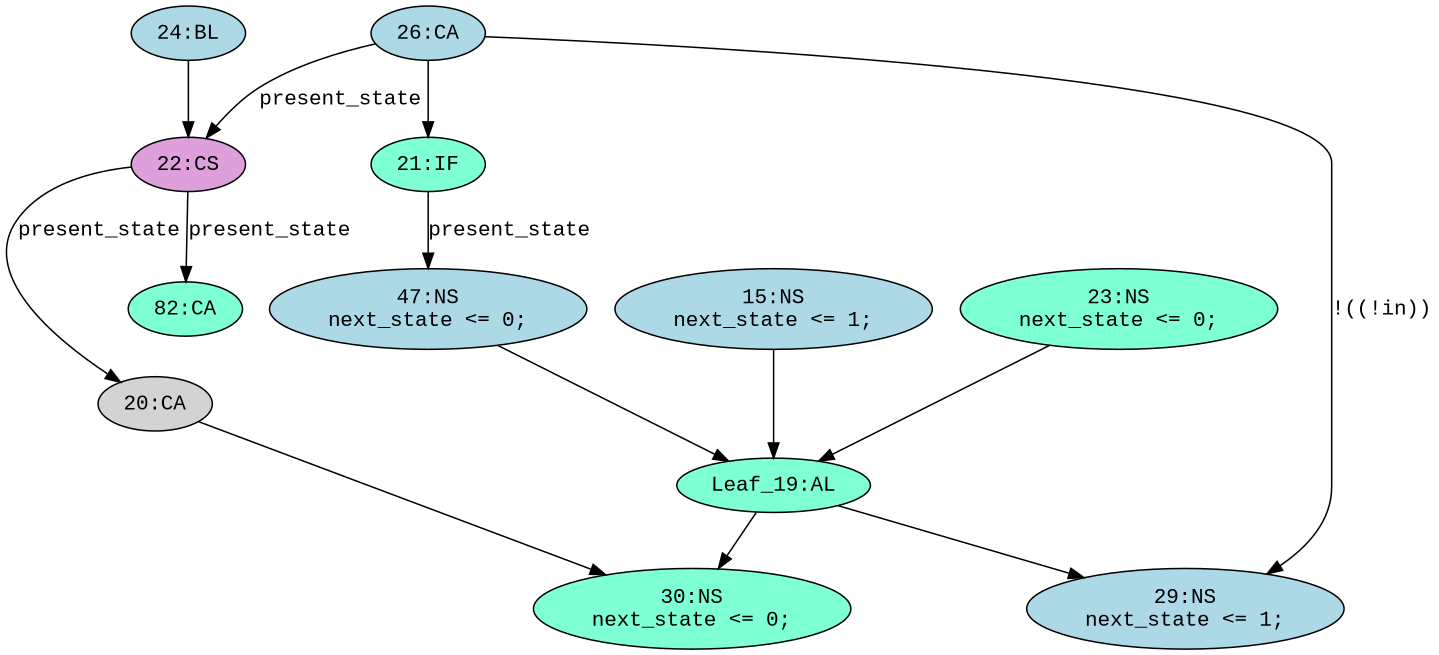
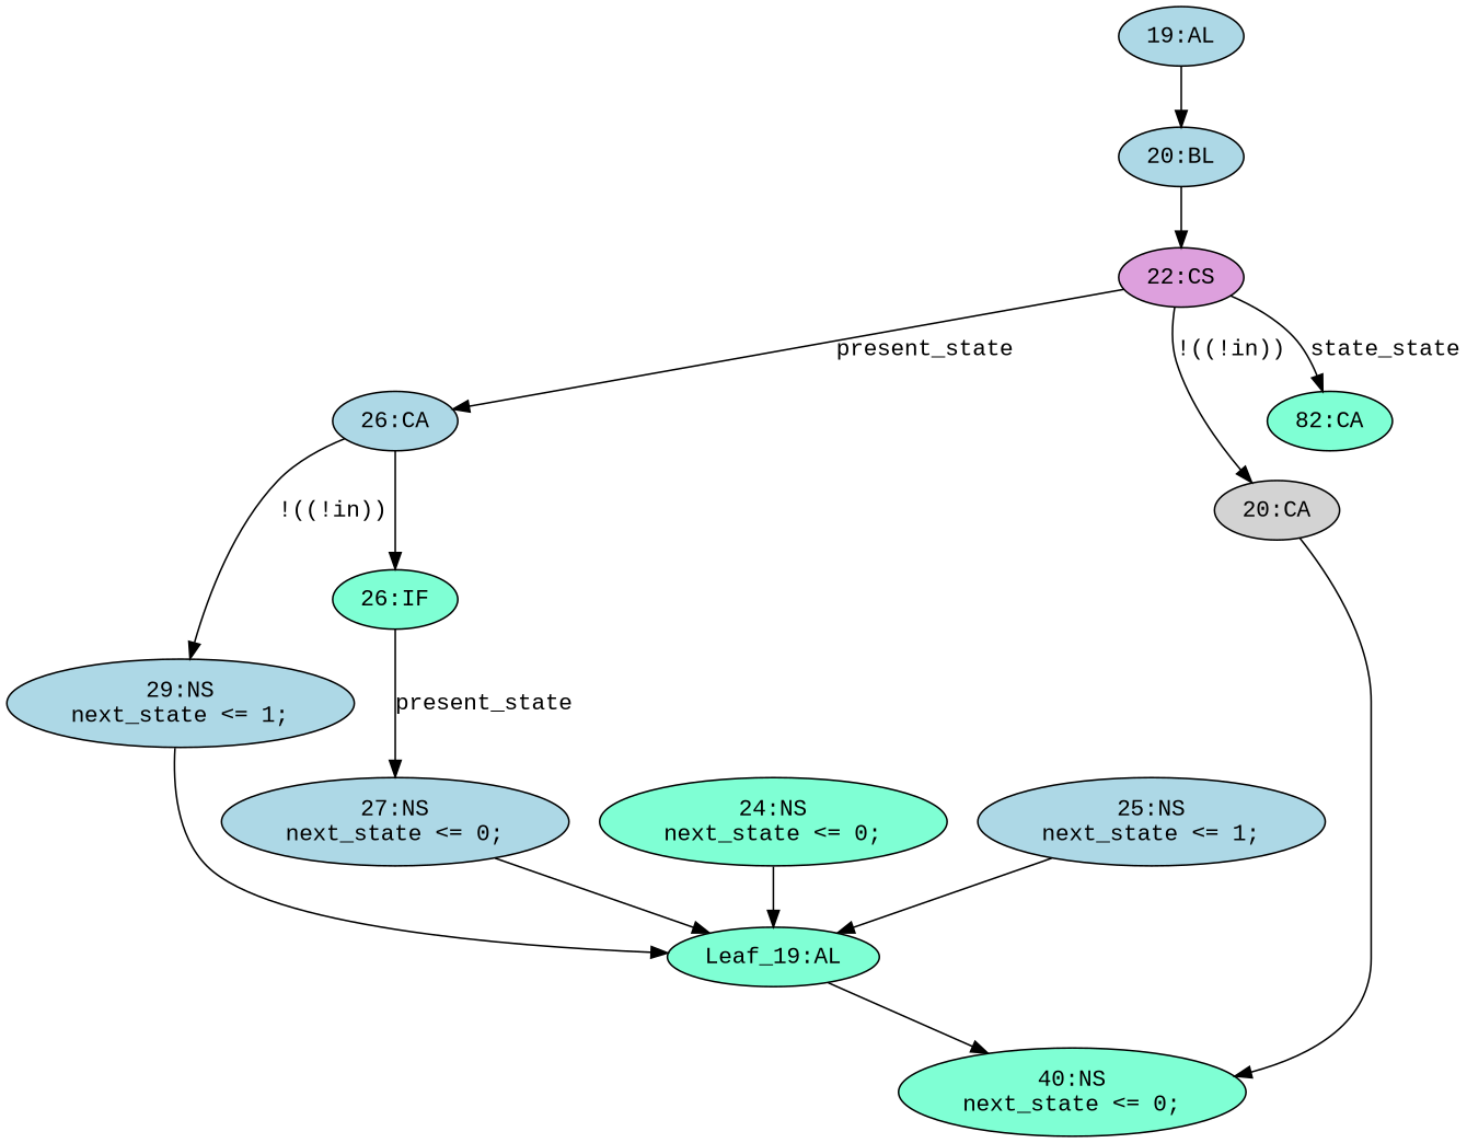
  strict digraph {
    fontname="Liberation Mono"
    node [fillcolor=lightblue fontname="Liberation Mono" statements="[]" style=filled typ=NonblockingSubstitution]
    edge [cond="[]" fontname="Liberation Mono" lineno=None]
-   n1 [ast="<pyverilog.vparser.ast.NonblockingSubstitution object at 0x7f39f88d7ed0>" fillcolor=aquamarine label="23:NS\nnext_state <= 0;" statements="[<pyverilog.vparser.ast.NonblockingSubstitution object at 0x7f39f88d7ed0>]"]
+   n1 [ast="<pyverilog.vparser.ast.NonblockingSubstitution object at 0x7f39f88d7ed0>" fillcolor=aquamarine label="24:NS\nnext_state <= 0;" statements="[<pyverilog.vparser.ast.NonblockingSubstitution object at 0x7f39f88d7ed0>]"]
    n2 [def_var="['next_state']" fillcolor=aquamarine label="Leaf_19:AL" statements="" typ=""]
-   n3 [ast="<pyverilog.vparser.ast.NonblockingSubstitution object at 0x7f39f88d7d10>" label="15:NS\nnext_state <= 1;" statements="[<pyverilog.vparser.ast.NonblockingSubstitution object at 0x7f39f88d7d10>]"]
-   n4 [ast="<pyverilog.vparser.ast.NonblockingSubstitution object at 0x7f39f88f7490>" fillcolor=aquamarine label="30:NS\nnext_state <= 0;" statements="[<pyverilog.vparser.ast.NonblockingSubstitution object at 0x7f39f88f7490>]"]
+   n3 [ast="<pyverilog.vparser.ast.NonblockingSubstitution object at 0x7f39f88d7d10>" label="25:NS\nnext_state <= 1;" statements="[<pyverilog.vparser.ast.NonblockingSubstitution object at 0x7f39f88d7d10>]"]
+   n4 [ast="<pyverilog.vparser.ast.NonblockingSubstitution object at 0x7f39f88f7490>" fillcolor=aquamarine label="40:NS\nnext_state <= 0;" statements="[<pyverilog.vparser.ast.NonblockingSubstitution object at 0x7f39f88f7490>]"]
    n5 [ast="<pyverilog.vparser.ast.Case object at 0x7f39f88f7090>" label="26:CA" typ=Case]
-   n6 [ast="<pyverilog.vparser.ast.IfStatement object at 0x7f39f88f7110>" fillcolor=aquamarine label="21:IF" typ=IfStatement]
+   n6 [ast="<pyverilog.vparser.ast.IfStatement object at 0x7f39f88f7110>" fillcolor=aquamarine label="26:IF" typ=IfStatement]
    n7 [ast="<pyverilog.vparser.ast.NonblockingSubstitution object at 0x7f39f88f7150>" label="29:NS\nnext_state <= 1;" statements="[<pyverilog.vparser.ast.NonblockingSubstitution object at 0x7f39f88f7150>]"]
-   n8 [ast="<pyverilog.vparser.ast.NonblockingSubstitution object at 0x7f39f88f7290>" label="47:NS\nnext_state <= 0;" statements="[<pyverilog.vparser.ast.NonblockingSubstitution object at 0x7f39f88f7290>]"]
+   n8 [ast="<pyverilog.vparser.ast.NonblockingSubstitution object at 0x7f39f88f7290>" label="27:NS\nnext_state <= 0;" statements="[<pyverilog.vparser.ast.NonblockingSubstitution object at 0x7f39f88f7290>]"]
    n9 [ast="<pyverilog.vparser.ast.Case object at 0x7f39f88f7450>" fillcolor=lightgrey label="20:CA" typ=Case]
-   n10 [ast="<pyverilog.vparser.ast.Block object at 0x7f39f88f7690>" label="24:BL" typ=Block]
+   n10 [ast="<pyverilog.vparser.ast.Block object at 0x7f39f88f7690>" label="20:BL" typ=Block]
    n11 [ast="<pyverilog.vparser.ast.CaseStatement object at 0x7f39f88f76d0>" fillcolor=plum label="22:CS" typ=CaseStatement]
    n12 [ast="<pyverilog.vparser.ast.Case object at 0x7f39f88f7610>" fillcolor=aquamarine label="82:CA" typ=Case]
+   n13 [ast="<pyverilog.vparser.ast.Always object at 0x7f39f88f77d0>" clk_sens=False label="19:AL" sens="['in', 'present_state']" typ=Always use_var="['present_state', 'in']"]
    n1 -> n2
    n2 -> n4
    n3 -> n2
    n5 -> n6
    n5 -> n7 [cond="['in']" label="!((!in))" lineno=26]
    n6 -> n8 [cond="['in']" label=present_state lineno=26]
-   n2 -> n7
+   n7 -> n2
    n8 -> n2
    n9 -> n4
    n10 -> n11
-   n5 -> n11 [cond="['present_state']" label=present_state lineno=21]
-   n11 -> n9 [cond="['present_state']" label=present_state lineno=21]
-   n11 -> n12 [cond="['present_state']" label=present_state lineno=21]
+   n11 -> n5 [cond="['present_state']" label=present_state lineno=21]
+   n11 -> n9 [cond="['present_state']" label="!((!in))" lineno=21]
+   n11 -> n12 [cond="['present_state']" label=state_state lineno=21]
+   n13 -> n10
  }
